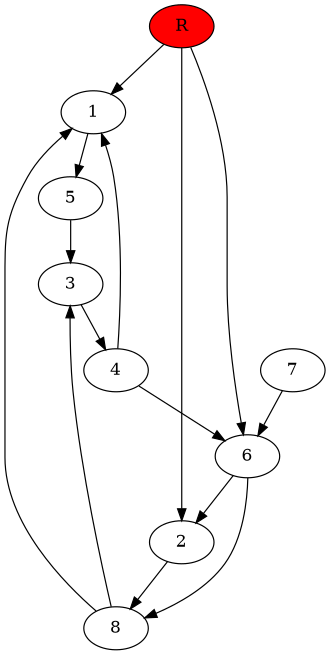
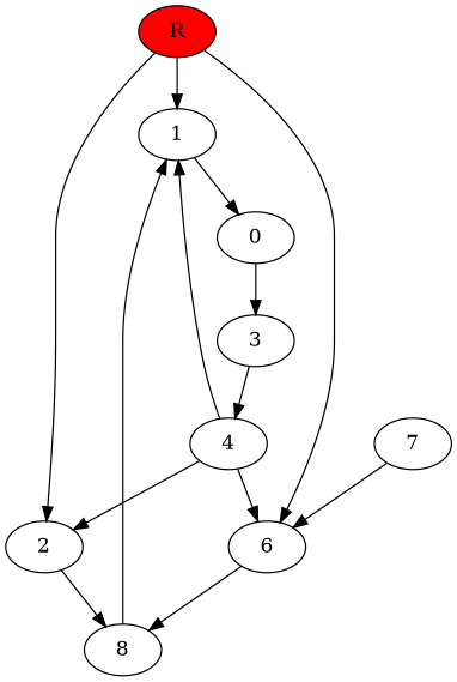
  digraph {
    1
-   5
+   5 [label=0]
    3
    2
    8
    4
    6
    7
    R [fillcolor="#ff0000" style=filled]
    1 -> 5
    5 -> 3
    3 -> 4
    2 -> 8
    8 -> 1
-   8 -> 3
    4 -> 1
-   6 -> 2
+   4 -> 2
    4 -> 6
    6 -> 8
    7 -> 6
    R -> 1
    R -> 2
    R -> 6
  }
